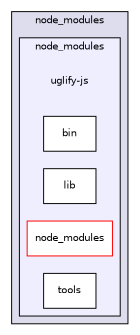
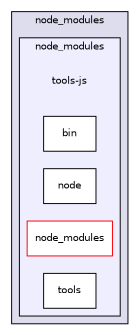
  digraph {
    compound=true
    rankdir=LR
    node [fontname=Helvetica fontsize=10 shape=box color=black fillcolor=white style=filled]
-   n1 [label="uglify-js" shape=plaintext color="" fillcolor="" style=""]
+   n1 [label="tools-js" shape=plaintext color="" fillcolor="" style=""]
    n2 [label=bin]
-   n3 [label=lib]
+   n3 [label="node"]
    n4 [color=red label=node_modules]
    n5 [label=tools]
    subgraph cluster_1 {
      bgcolor="#ddddee"
      fontname=Helvetica
      fontsize=10
      label=node_modules
      pencolor=black
      subgraph cluster_2 {
        bgcolor="#eeeeff"
        fontname=Helvetica
        fontsize=10
        pencolor=black
        n1
        n2
        n3
        n4
        n5
      }
    }
  }
